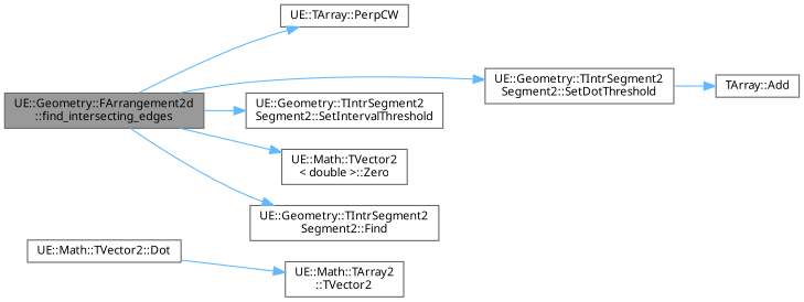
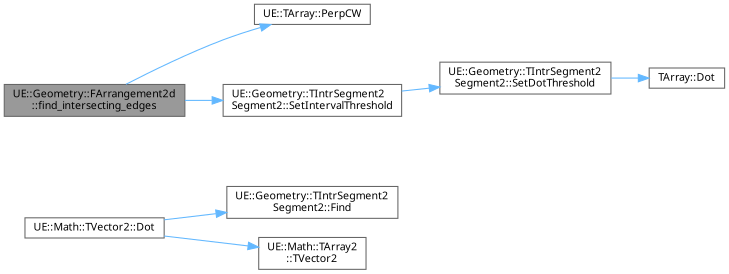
  digraph {
    fontname="Noto Sans"
    rankdir=LR
    node [color=grey40 fillcolor=white fontname="Noto Sans" fontsize=10 shape=box style=filled]
    edge [color=steelblue1 fontname="Noto Sans" fontsize=10 labelfontname=Helvetica labelfontsize=10 style=solid]
    n1 [color=gray40 fillcolor=grey60 fontcolor=black height=0.2 label="UE::Geometry::FArrangement2d\l::find_intersecting_edges" width=0.4]
    n2 [height=0.2 label="UE::Geometry::TIntrSegment2\lSegment2::Find" width=0.4]
    n3 [height=0.2 label="UE::TArray::PerpCW" width=0.4]
    n4 [height=0.2 label="UE::Geometry::TIntrSegment2\lSegment2::SetDotThreshold" width=0.4]
    n5 [height=0.2 label="UE::Geometry::TIntrSegment2\lSegment2::SetIntervalThreshold" width=0.4]
-   n6 [height=0.2 label="UE::Math::TVector2\l\< double \>::Zero" width=0.4]
-   n7 [height=0.2 label="TArray::Add" width=0.4]
+   n7 [height=0.2 label="TArray::Dot" width=0.4]
    n8 [height=0.2 label="UE::Math::TVector2::Dot" width=0.4]
    n9 [height=0.2 label="UE::Math::TArray2\l::TVector2" width=0.4]
-   n1 -> n2
+   n8 -> n2
    n1 -> n3
-   n1 -> n4
+   n5 -> n4
    n1 -> n5
-   n1 -> n6
    n4 -> n7
    n8 -> n9
  }
